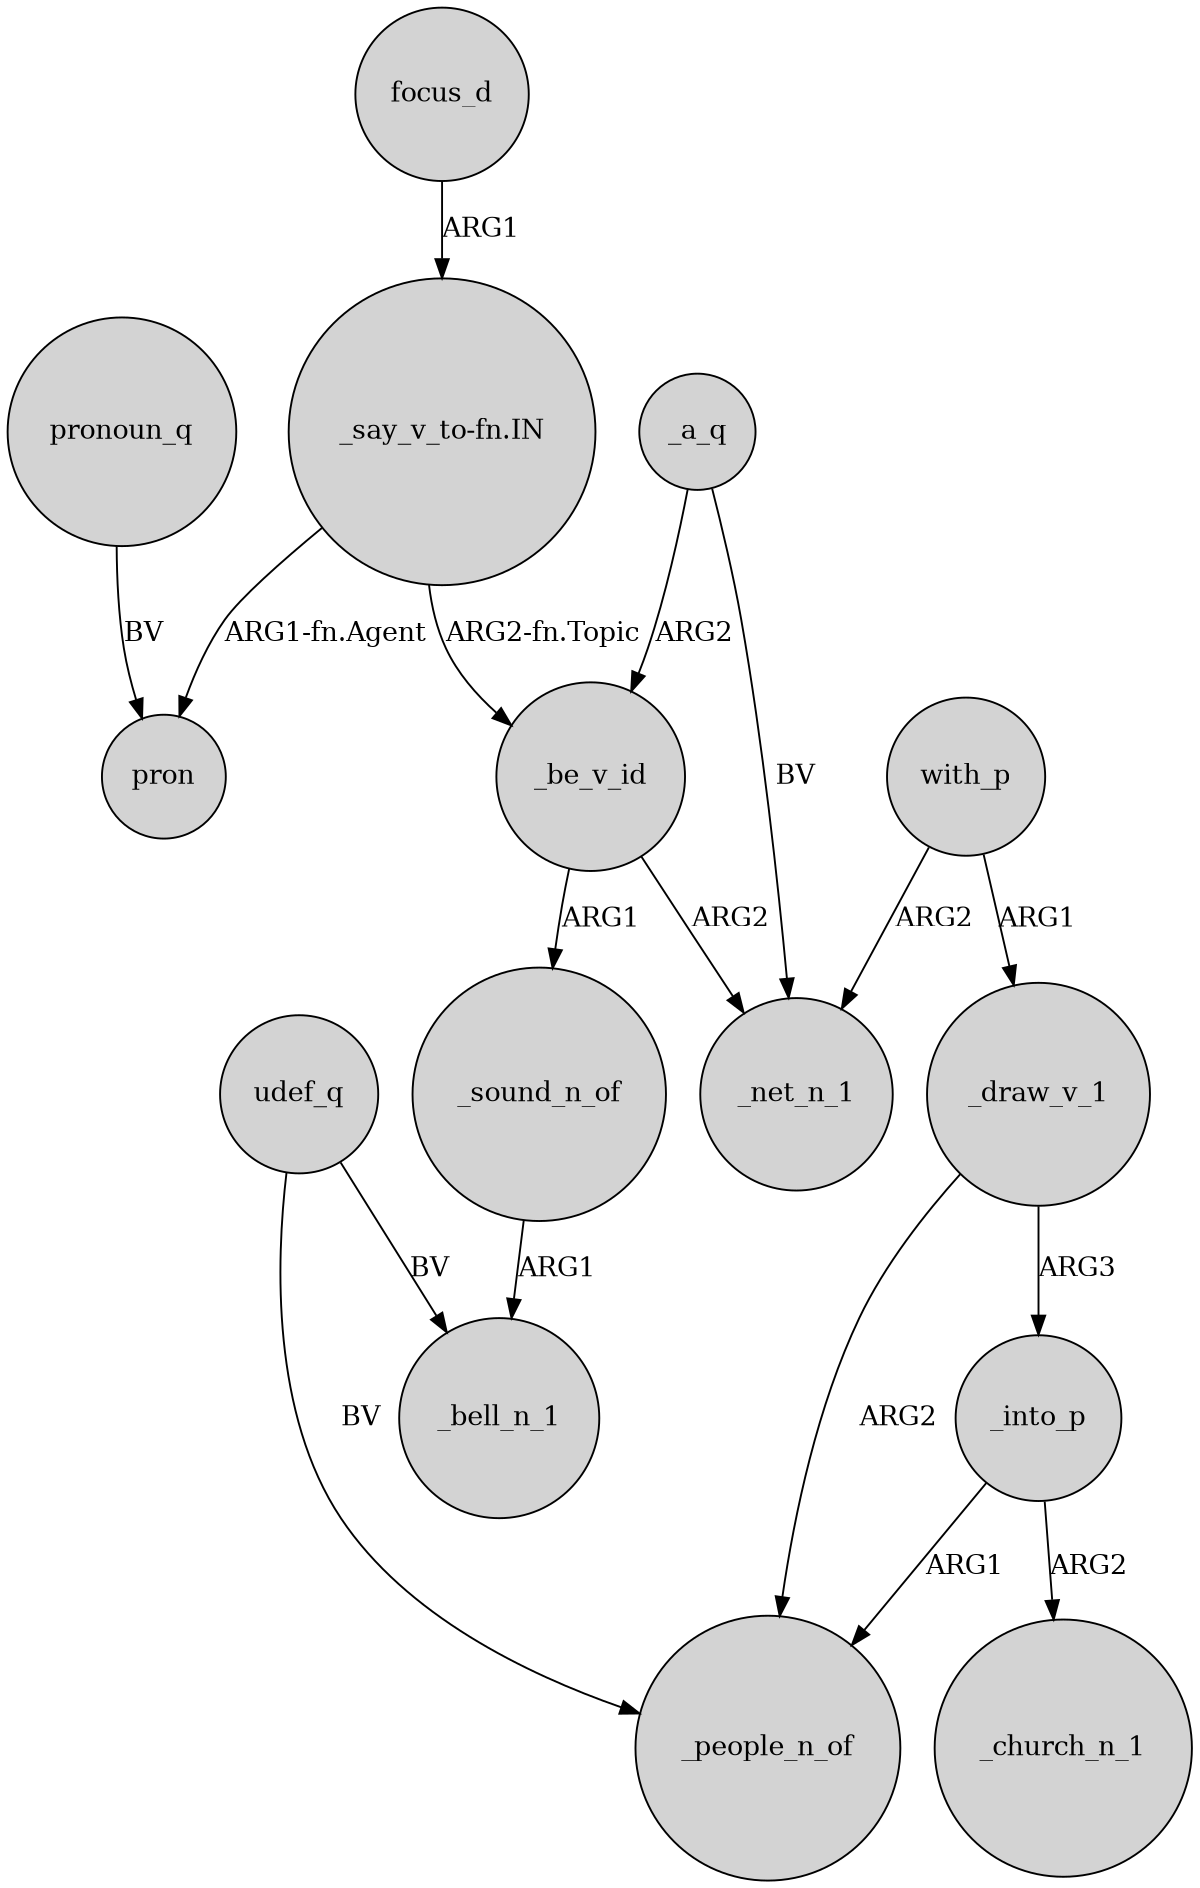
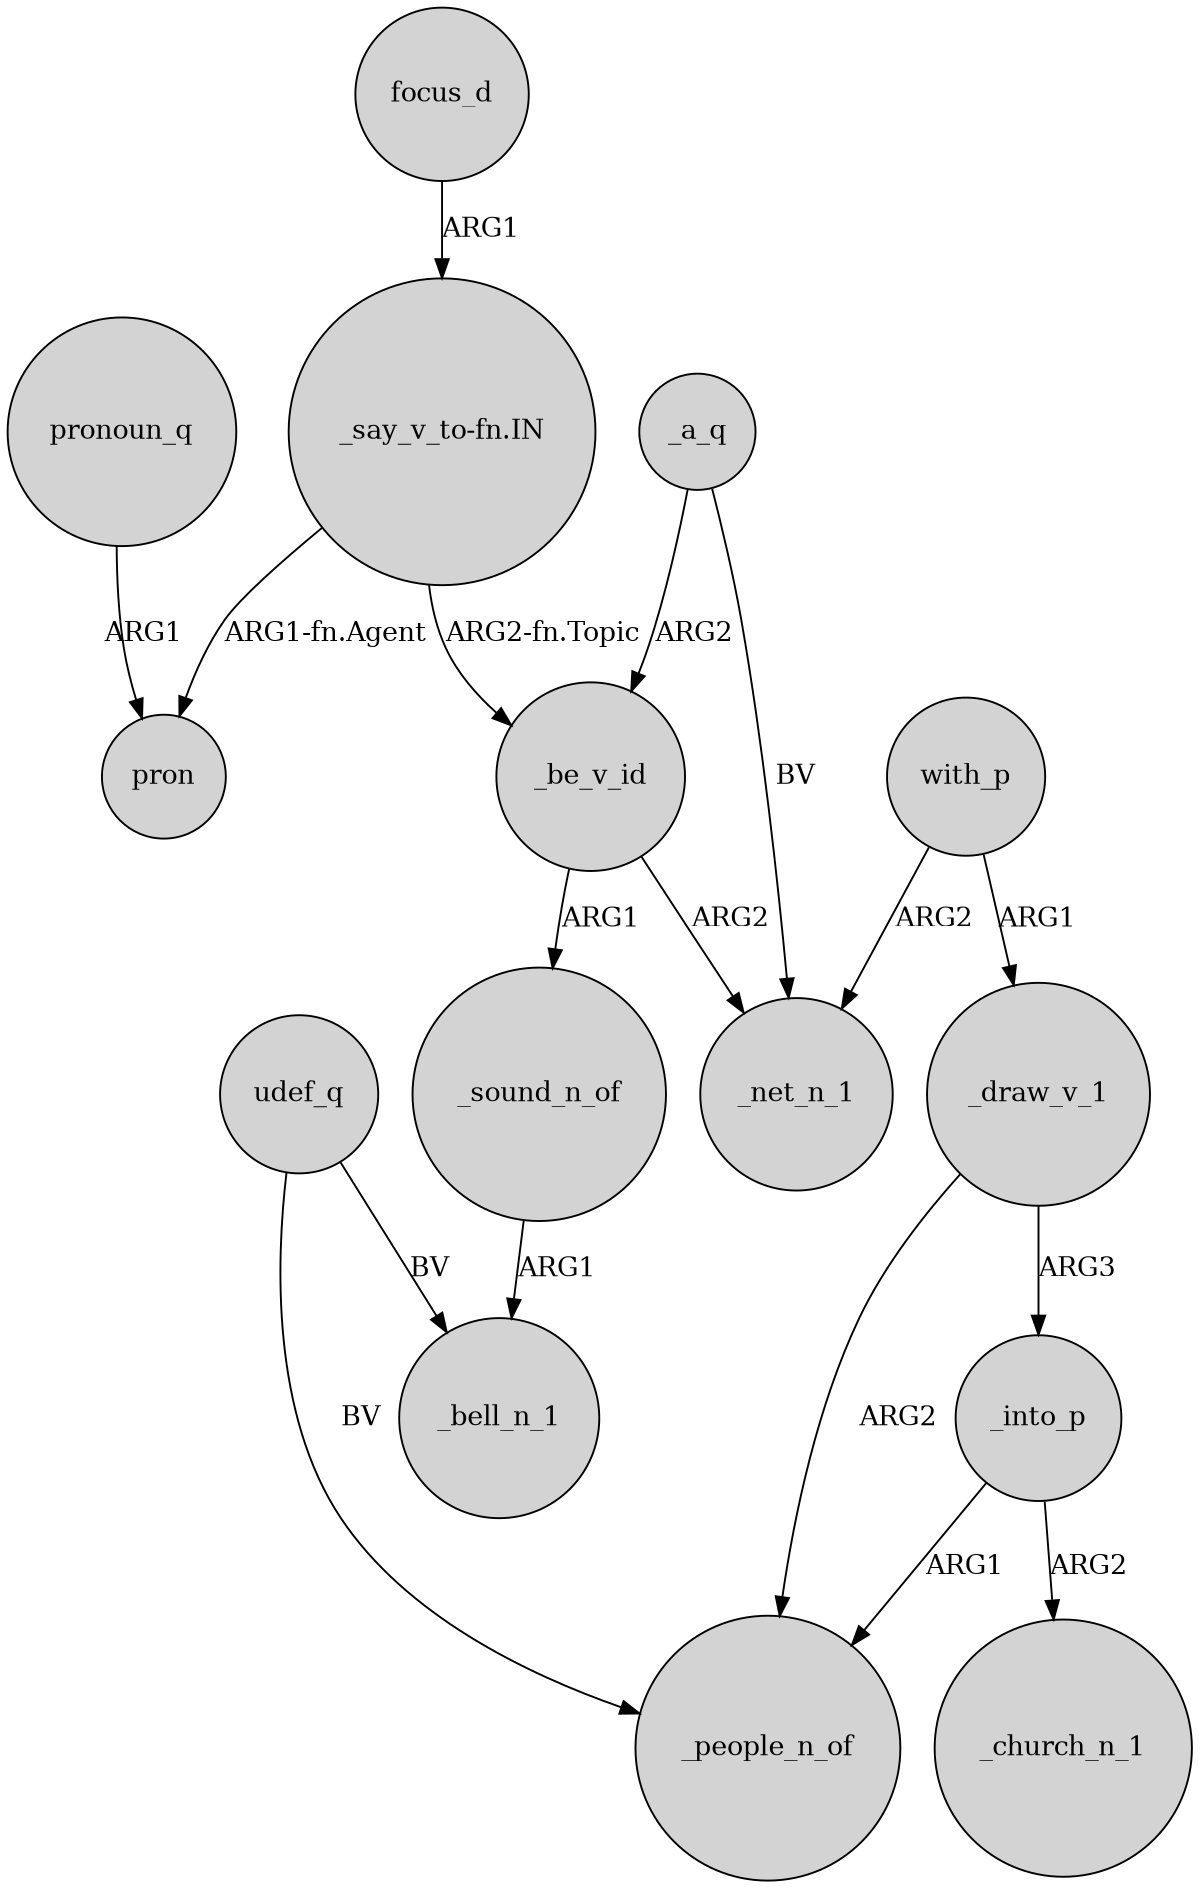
  digraph {
    node [shape=circle style=filled]
    focus_d
    "_say_v_to-fn.IN"
    _be_v_id
    _sound_n_of
    _net_n_1
    pron
    _bell_n_1
    udef_q
    _people_n_of
    _into_p
    _church_n_1
    _a_q
    pronoun_q
    with_p
    _draw_v_1
    focus_d -> "_say_v_to-fn.IN" [label=ARG1]
    "_say_v_to-fn.IN" -> _be_v_id [label="ARG2-fn.Topic"]
    "_say_v_to-fn.IN" -> pron [label="ARG1-fn.Agent"]
    _be_v_id -> _sound_n_of [label=ARG1]
    _be_v_id -> _net_n_1 [label=ARG2]
    _sound_n_of -> _bell_n_1 [label=ARG1]
    udef_q -> _bell_n_1 [label=BV]
    udef_q -> _people_n_of [label=BV]
    _into_p -> _people_n_of [label=ARG1]
    _into_p -> _church_n_1 [label=ARG2]
    _a_q -> _be_v_id [label=ARG2]
    _a_q -> _net_n_1 [label=BV]
-   pronoun_q -> pron [label=BV]
+   pronoun_q -> pron [label=ARG1]
    with_p -> _net_n_1 [label=ARG2]
    with_p -> _draw_v_1 [label=ARG1]
    _draw_v_1 -> _people_n_of [label=ARG2]
    _draw_v_1 -> _into_p [label=ARG3]
  }
